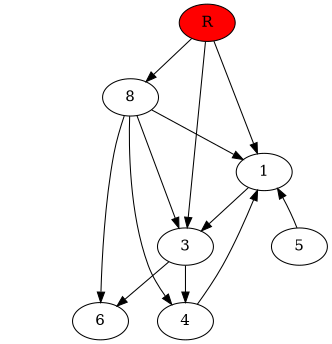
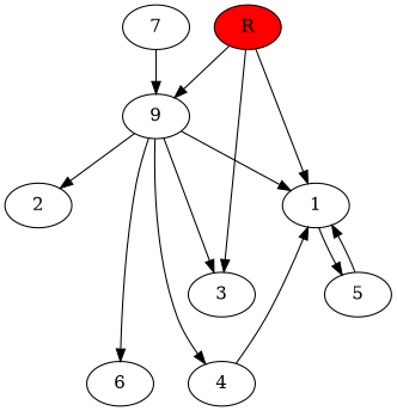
  digraph {
    1
    5
    3
    4
    6
-   8
+   7
+   8 [label=9]
+   2
    R [fillcolor="#ff0000" style=filled]
-   1 -> 3
+   1 -> 5
    5 -> 1
-   3 -> 4
-   3 -> 6
    4 -> 1
+   7 -> 8
    8 -> 1
    8 -> 3
    8 -> 4
    8 -> 6
+   8 -> 2
    R -> 1
    R -> 3
    R -> 8
  }
